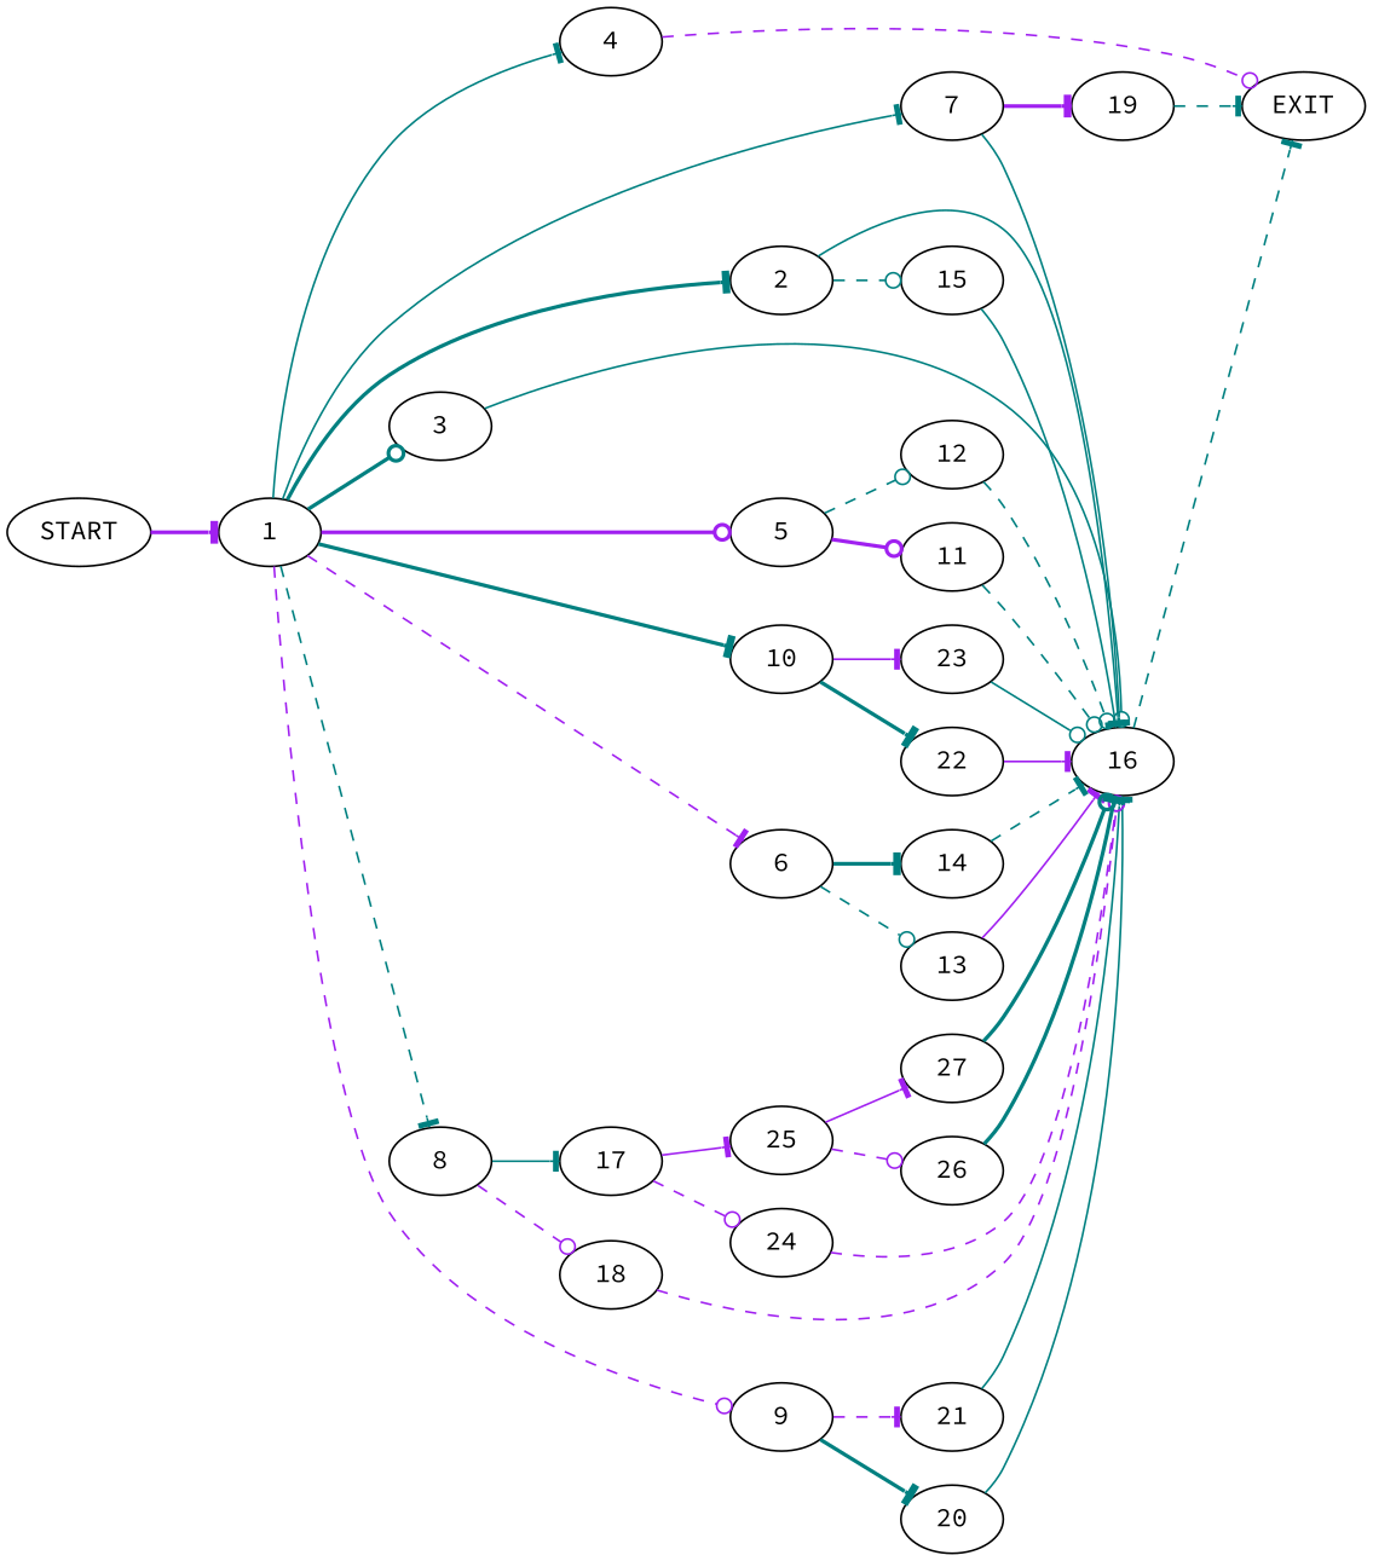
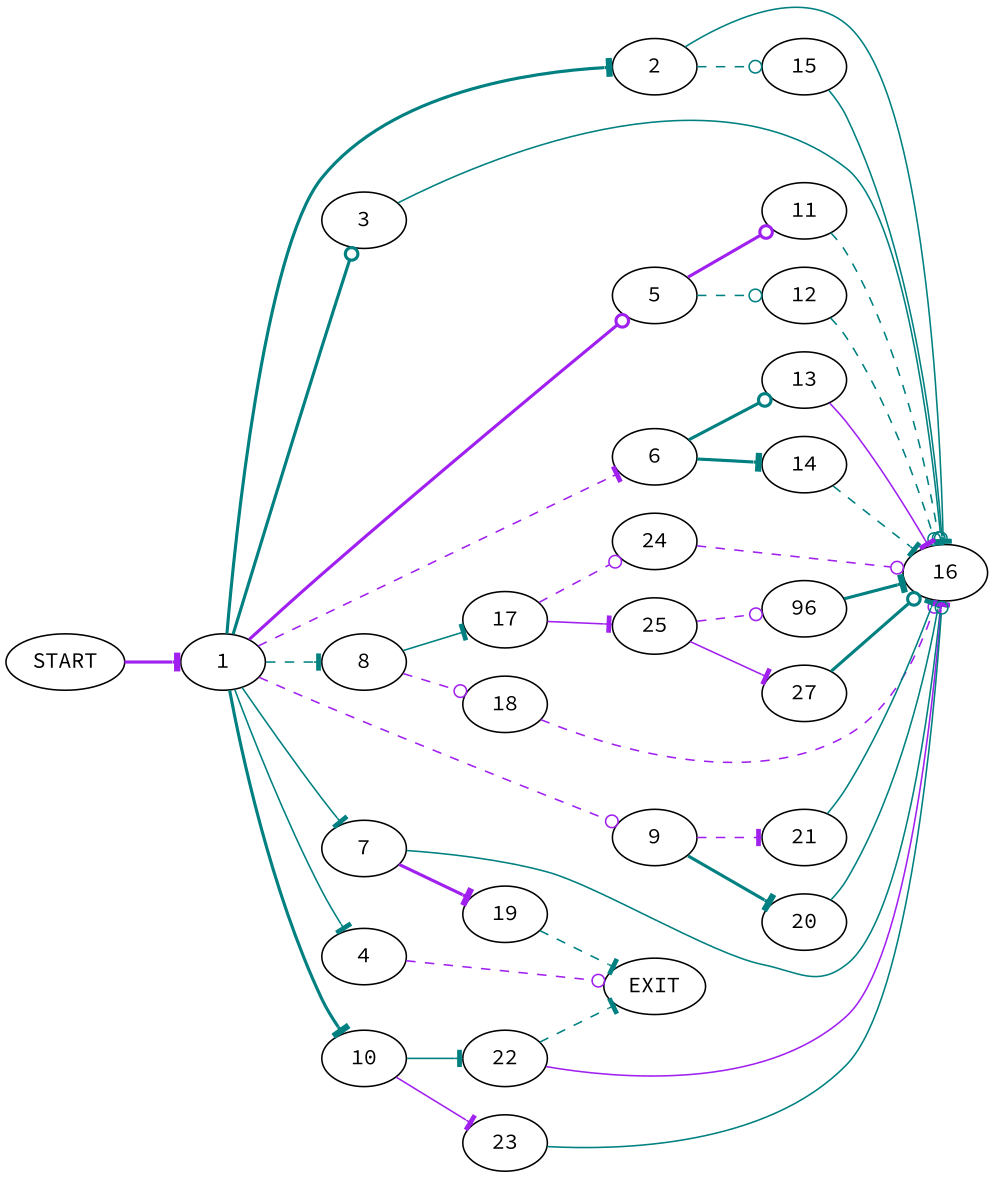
  digraph {
    fontname="Source Code Pro"
    rankdir=LR
    node [fontname="Source Code Pro"]
    edge [arrowhead=tee color=teal fontname="Source Code Pro" style=dashed]
    n1 [label=START]
    1
    2
    3
    4
    5
    6
    7
    8
    9
    10
    n12 [label=EXIT]
    15
    16
    11
    12
    13
    14
    19
    17
    18
    20
    21
    22
    23
    24
    25
-   26
+   26 [label=96]
    27
    n1 -> 1 [color=purple style=bold]
    1 -> 2 [style=bold]
    1 -> 3 [arrowhead=odot style=bold]
    1 -> 4 [style=solid]
    1 -> 5 [arrowhead=odot color=purple style=bold]
    1 -> 6 [color=purple]
    1 -> 7 [style=solid]
    1 -> 8
    1 -> 9 [arrowhead=odot color=purple]
    1 -> 10 [style=bold]
    2 -> 15 [arrowhead=odot]
    2 -> 16 [style=solid]
    3 -> 16 [arrowhead=odot style=solid]
    4 -> n12 [arrowhead=odot color=purple]
    5 -> 11 [arrowhead=odot color=purple style=bold]
    5 -> 12 [arrowhead=odot]
-   6 -> 13 [arrowhead=odot]
+   6 -> 13 [arrowhead=odot style=bold]
    6 -> 14 [style=bold]
    7 -> 16 [style=solid]
    7 -> 19 [color=purple style=bold]
    8 -> 17 [style=solid]
    8 -> 18 [arrowhead=odot color=purple]
    9 -> 20 [style=bold]
    9 -> 21 [color=purple]
-   10 -> 22 [style=bold]
+   10 -> 22 [style=solid]
    10 -> 23 [color=purple style=solid]
    15 -> 16 [style=solid]
-   16 -> n12
+   22 -> n12
    11 -> 16 [arrowhead=odot]
    12 -> 16 [arrowhead=odot]
    13 -> 16 [color=purple style=solid]
    14 -> 16
    19 -> n12
    17 -> 24 [arrowhead=odot color=purple]
    17 -> 25 [color=purple style=solid]
    18 -> 16 [arrowhead=odot color=purple]
    20 -> 16 [style=solid]
    21 -> 16 [style=solid]
    22 -> 16 [color=purple style=solid]
    23 -> 16 [arrowhead=odot style=solid]
    24 -> 16 [arrowhead=odot color=purple]
    25 -> 26 [arrowhead=odot color=purple]
    25 -> 27 [color=purple style=solid]
    26 -> 16 [style=bold]
    27 -> 16 [arrowhead=odot style=bold]
  }
